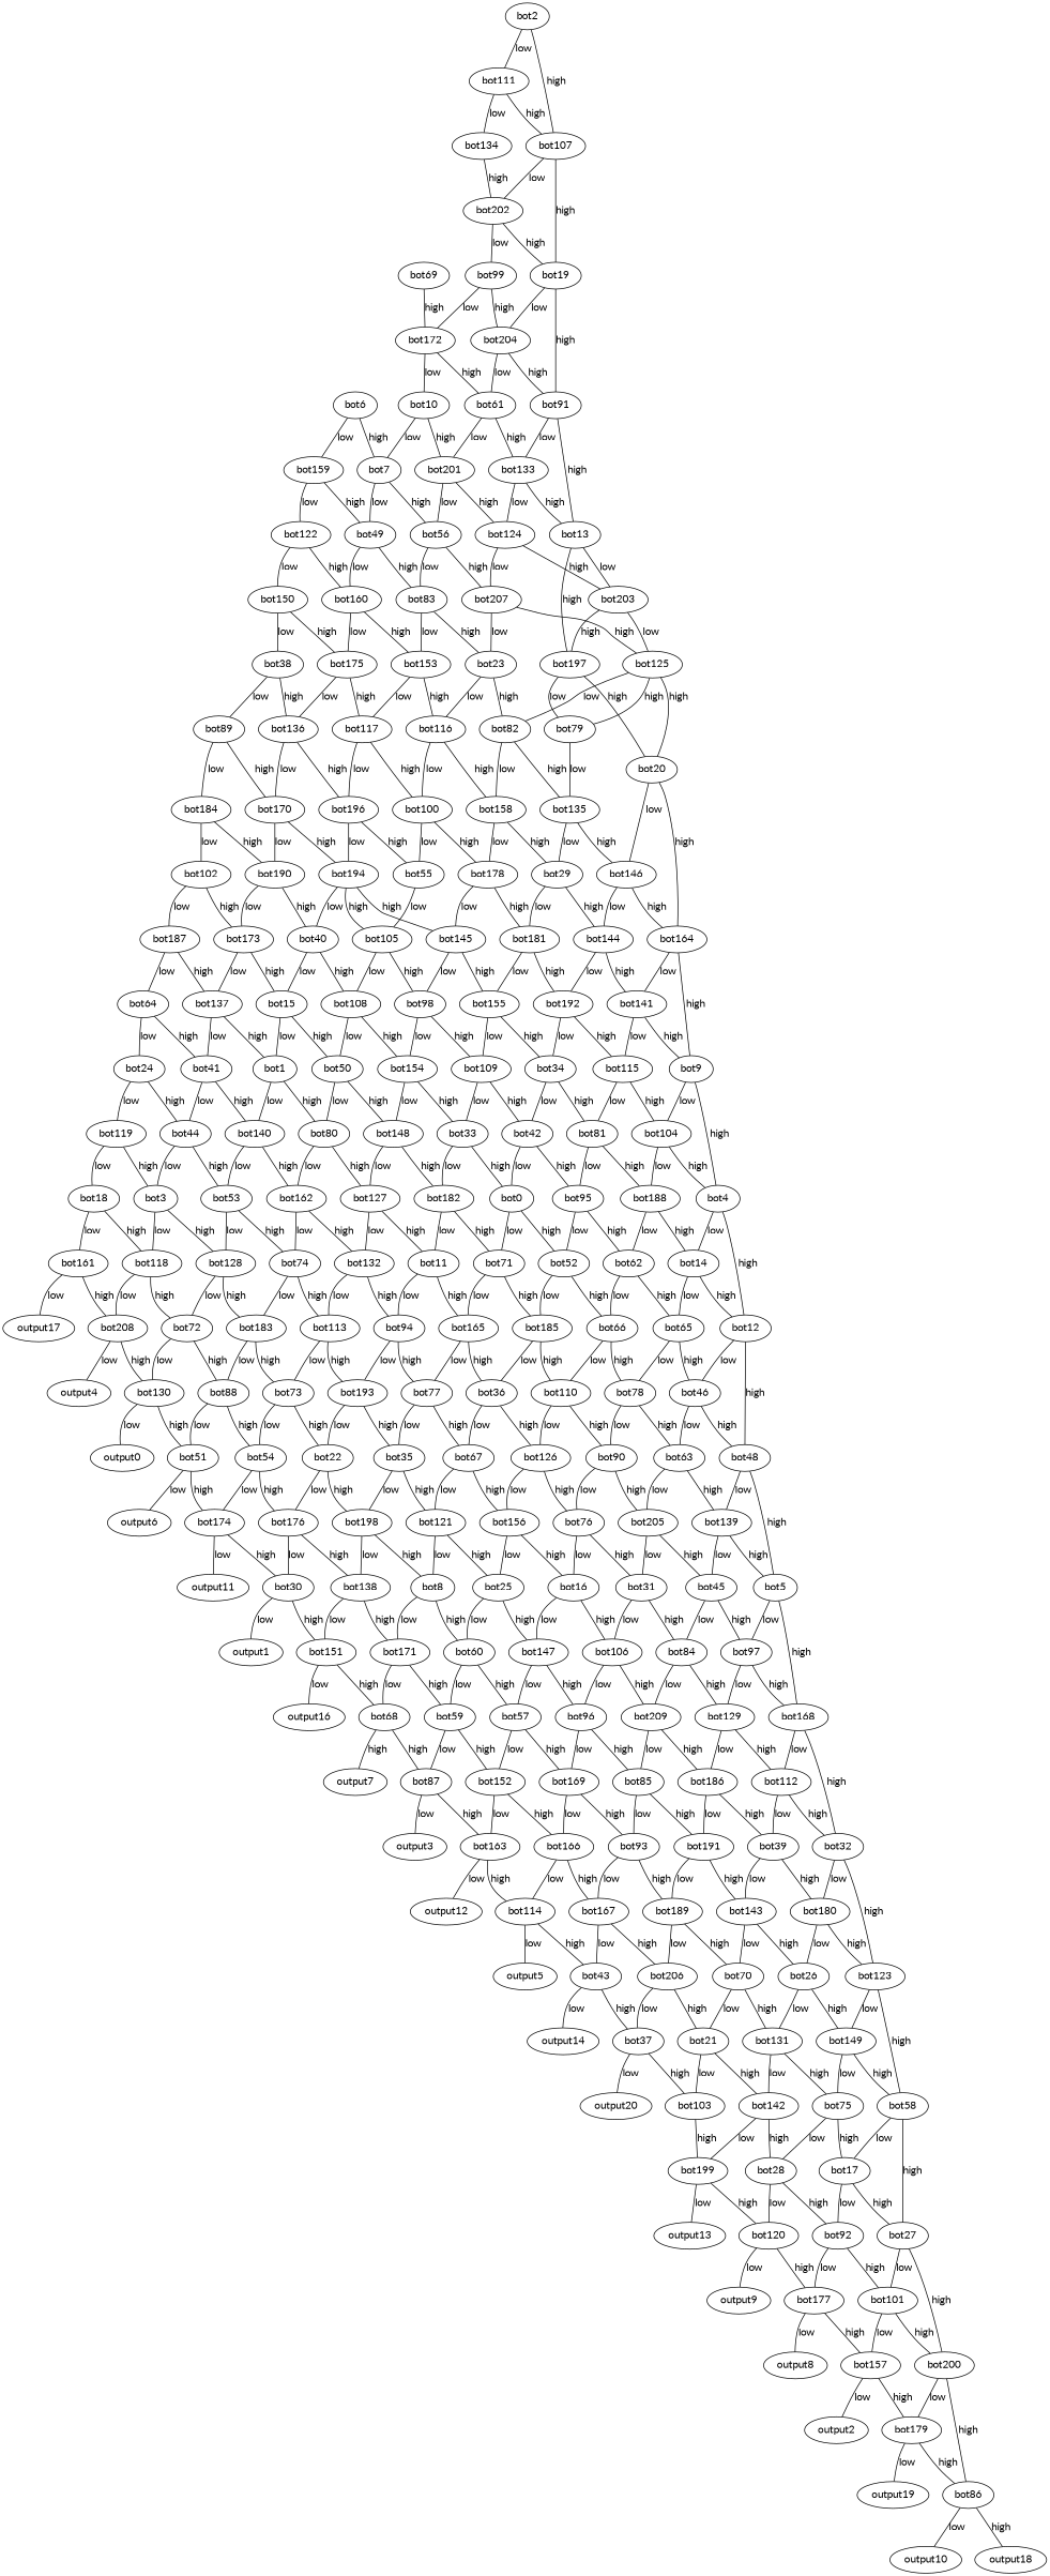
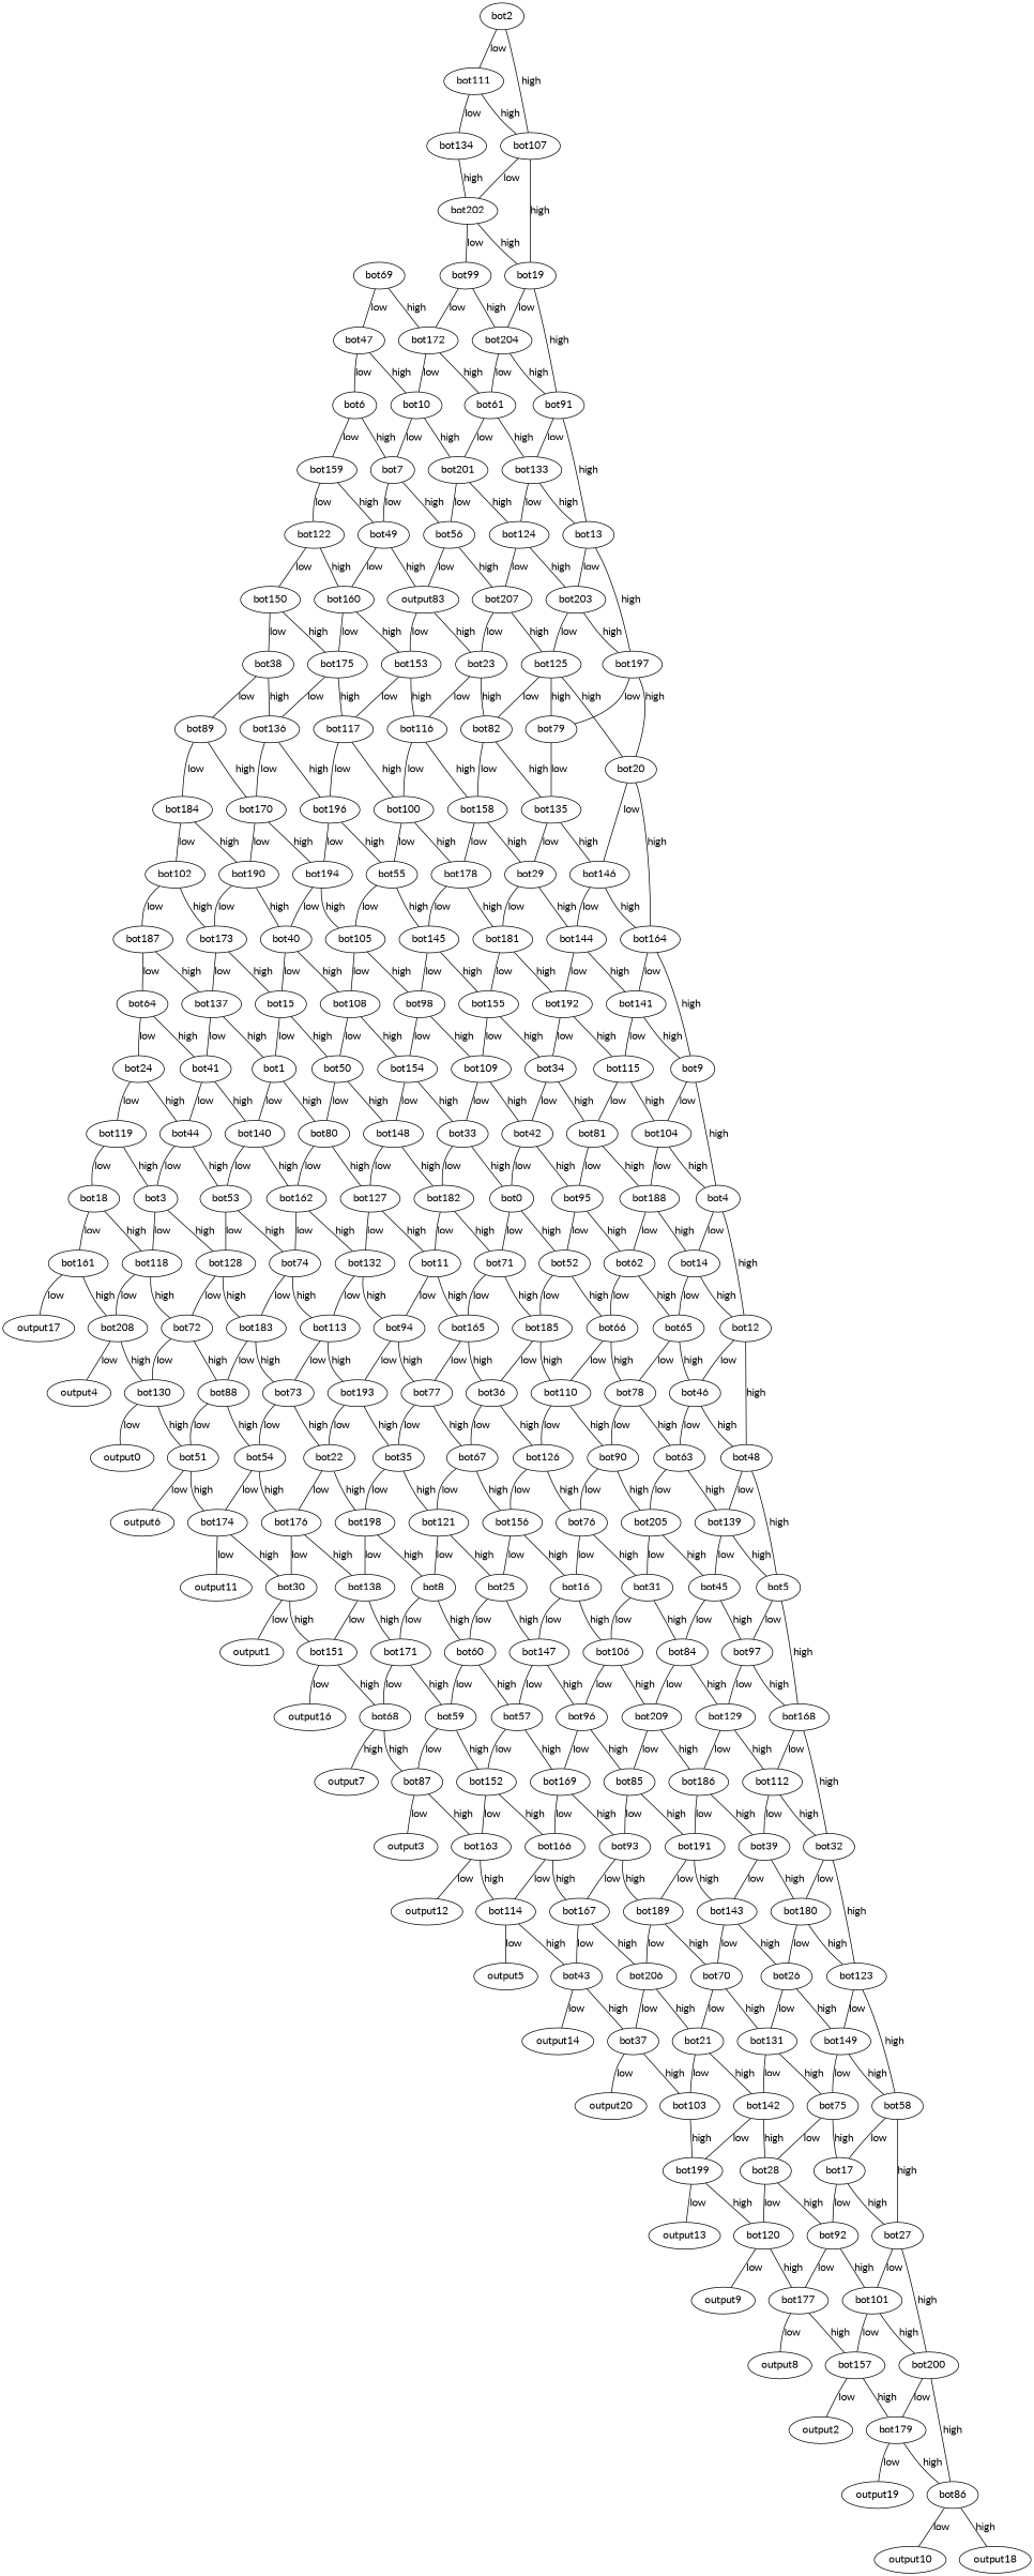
  graph {
    fontname=Lato
    node [fontname=Lato]
    edge [fontname=Lato]
    bot119
    bot18
    bot3
    bot161
    bot118
    bot128
    output17
    bot208
    bot72
    bot183
    bot69
+   bot47
    bot172
    bot6
    bot10
    bot61
    bot159
    bot7
    bot201
    bot133
    bot51
    output6
    bot174
    bot30
    output11
    bot151
    output1
    bot11
    bot94
    bot165
    bot77
    bot193
    bot36
    bot35
    bot67
    bot22
    bot126
    bot42
    bot0
    bot95
    bot52
    bot71
    bot62
    bot185
    bot66
    bot65
    bot99
    bot204
    bot91
    bot96
    bot169
    bot85
    bot93
    bot166
    bot191
    bot167
    bot189
    bot114
    bot143
    bot24
    bot44
    bot53
    bot74
    output5
    bot43
    bot37
    output14
    bot103
    output20
    bot13
    bot203
    bot197
    bot125
    bot20
    bot79
    bot82
    bot146
    bot164
    bot135
    bot144
    bot141
    bot9
    bot192
    bot115
    bot104
    bot4
    bot127
    bot132
    bot113
    bot73
    bot50
    bot80
    bot148
    bot162
    bot182
    bot121
    bot198
    bot156
    bot25
    bot8
    bot138
    bot16
    output16
    bot68
    output7
    bot87
    bot163
    output3
    bot130
    bot88
    output0
    bot54
    bot176
    bot89
    bot184
    bot170
    bot190
    bot102
    bot194
    bot173
    bot40
    bot187
    bot105
    bot158
    bot178
    bot29
    bot145
    bot181
    bot98
    bot155
    bot206
    bot70
    bot26
    bot49
    bot122
    bot56
    bot160
-   bot83
+   bot83 [label=output83]
    bot150
    bot207
    bot147
    bot60
    bot106
    bot57
    bot59
    bot209
    bot177
    output8
    bot157
    bot179
    output2
    bot86
    output19
    bot131
    bot149
    bot142
    bot75
    bot58
    bot28
    bot199
    bot17
    bot27
    output4
    bot110
    bot90
    bot76
    bot205
    bot31
    bot45
    bot78
    bot46
    bot171
    bot152
    bot137
    bot15
    bot41
    bot1
    bot140
    bot175
    bot136
    bot117
    bot196
    bot100
    bot55
    bot120
    bot92
    output9
    bot101
    bot200
    bot21
    bot63
    bot139
    bot5
    bot23
    bot116
    bot124
    bot64
    bot186
    bot153
    bot112
    bot39
    bot32
    bot180
    bot123
    bot129
    output12
    bot38
    bot108
    bot154
    bot109
    bot84
    bot97
    bot168
    bot81
    bot188
    bot14
    bot12
    bot134
    bot202
    bot19
    bot34
    output13
    bot33
    bot48
    output10
    output18
    bot111
    bot107
    bot2
    bot119 -- bot18 [label=low]
    bot119 -- bot3 [label=high]
    bot18 -- bot161 [label=low]
    bot18 -- bot118 [label=high]
    bot3 -- bot118 [label=low]
    bot3 -- bot128 [label=high]
    bot161 -- output17 [label=low]
    bot161 -- bot208 [label=high]
    bot118 -- bot208 [label=low]
    bot118 -- bot72 [label=high]
    bot128 -- bot72 [label=low]
    bot128 -- bot183 [label=high]
    bot208 -- bot130 [label=high]
    bot208 -- output4 [label=low]
    bot72 -- bot130 [label=low]
    bot72 -- bot88 [label=high]
    bot183 -- bot73 [label=high]
    bot183 -- bot88 [label=low]
+   bot69 -- bot47 [label=low]
    bot69 -- bot172 [label=high]
+   bot47 -- bot6 [label=low]
+   bot47 -- bot10 [label=high]
    bot172 -- bot10 [label=low]
    bot172 -- bot61 [label=high]
    bot6 -- bot159 [label=low]
    bot6 -- bot7 [label=high]
    bot10 -- bot7 [label=low]
    bot10 -- bot201 [label=high]
    bot61 -- bot201 [label=low]
    bot61 -- bot133 [label=high]
    bot159 -- bot49 [label=high]
    bot159 -- bot122 [label=low]
    bot7 -- bot49 [label=low]
    bot7 -- bot56 [label=high]
    bot201 -- bot56 [label=low]
    bot201 -- bot124 [label=high]
    bot133 -- bot13 [label=high]
    bot133 -- bot124 [label=low]
    bot51 -- output6 [label=low]
    bot51 -- bot174 [label=high]
    bot174 -- bot30 [label=high]
    bot174 -- output11 [label=low]
    bot30 -- bot151 [label=high]
    bot30 -- output1 [label=low]
    bot151 -- output16 [label=low]
    bot151 -- bot68 [label=high]
    bot11 -- bot94 [label=low]
    bot11 -- bot165 [label=high]
    bot94 -- bot77 [label=high]
    bot94 -- bot193 [label=low]
    bot165 -- bot77 [label=low]
    bot165 -- bot36 [label=high]
    bot77 -- bot35 [label=low]
    bot77 -- bot67 [label=high]
    bot193 -- bot35 [label=high]
    bot193 -- bot22 [label=low]
    bot36 -- bot67 [label=low]
    bot36 -- bot126 [label=high]
    bot35 -- bot121 [label=high]
    bot35 -- bot198 [label=low]
    bot67 -- bot121 [label=low]
    bot67 -- bot156 [label=high]
    bot22 -- bot198 [label=high]
    bot22 -- bot176 [label=low]
    bot126 -- bot156 [label=low]
    bot126 -- bot76 [label=high]
    bot42 -- bot0 [label=low]
    bot42 -- bot95 [label=high]
    bot0 -- bot52 [label=high]
    bot0 -- bot71 [label=low]
    bot95 -- bot52 [label=low]
    bot95 -- bot62 [label=high]
    bot52 -- bot185 [label=low]
    bot52 -- bot66 [label=high]
    bot71 -- bot165 [label=low]
    bot71 -- bot185 [label=high]
    bot62 -- bot66 [label=low]
    bot62 -- bot65 [label=high]
    bot185 -- bot36 [label=low]
    bot185 -- bot110 [label=high]
    bot66 -- bot110 [label=low]
    bot66 -- bot78 [label=high]
    bot65 -- bot78 [label=low]
    bot65 -- bot46 [label=high]
    bot99 -- bot172 [label=low]
    bot99 -- bot204 [label=high]
    bot204 -- bot61 [label=low]
    bot204 -- bot91 [label=high]
    bot91 -- bot133 [label=low]
    bot91 -- bot13 [label=high]
    bot96 -- bot169 [label=low]
    bot96 -- bot85 [label=high]
    bot169 -- bot93 [label=high]
    bot169 -- bot166 [label=low]
    bot85 -- bot93 [label=low]
    bot85 -- bot191 [label=high]
    bot93 -- bot167 [label=low]
    bot93 -- bot189 [label=high]
    bot166 -- bot167 [label=high]
    bot166 -- bot114 [label=low]
    bot191 -- bot189 [label=low]
    bot191 -- bot143 [label=high]
    bot167 -- bot43 [label=low]
    bot167 -- bot206 [label=high]
    bot189 -- bot206 [label=low]
    bot189 -- bot70 [label=high]
    bot114 -- output5 [label=low]
    bot114 -- bot43 [label=high]
    bot143 -- bot70 [label=low]
    bot143 -- bot26 [label=high]
    bot24 -- bot119 [label=low]
    bot24 -- bot44 [label=high]
    bot44 -- bot3 [label=low]
    bot44 -- bot53 [label=high]
    bot53 -- bot128 [label=low]
    bot53 -- bot74 [label=high]
    bot74 -- bot183 [label=low]
    bot74 -- bot113 [label=high]
    bot43 -- bot37 [label=high]
    bot43 -- output14 [label=low]
    bot37 -- bot103 [label=high]
    bot37 -- output20 [label=low]
    bot103 -- bot199 [label=high]
    bot13 -- bot203 [label=low]
    bot13 -- bot197 [label=high]
    bot203 -- bot197 [label=high]
    bot203 -- bot125 [label=low]
    bot197 -- bot20 [label=high]
    bot197 -- bot79 [label=low]
    bot125 -- bot20 [label=high]
    bot125 -- bot79 [label=high]
    bot125 -- bot82 [label=low]
    bot20 -- bot146 [label=low]
    bot20 -- bot164 [label=high]
    bot79 -- bot135 [label=low]
    bot82 -- bot135 [label=high]
    bot82 -- bot158 [label=low]
    bot146 -- bot164 [label=high]
    bot146 -- bot144 [label=low]
    bot164 -- bot141 [label=low]
    bot164 -- bot9 [label=high]
    bot135 -- bot146 [label=high]
    bot135 -- bot29 [label=low]
    bot144 -- bot141 [label=high]
    bot144 -- bot192 [label=low]
    bot141 -- bot9 [label=high]
    bot141 -- bot115 [label=low]
    bot9 -- bot104 [label=low]
    bot9 -- bot4 [label=high]
    bot192 -- bot115 [label=high]
    bot192 -- bot34 [label=low]
    bot115 -- bot104 [label=high]
    bot115 -- bot81 [label=low]
    bot104 -- bot4 [label=high]
    bot104 -- bot188 [label=low]
    bot4 -- bot14 [label=low]
    bot4 -- bot12 [label=high]
    bot127 -- bot11 [label=high]
    bot127 -- bot132 [label=low]
    bot132 -- bot94 [label=high]
    bot132 -- bot113 [label=low]
    bot113 -- bot193 [label=high]
    bot113 -- bot73 [label=low]
    bot73 -- bot22 [label=high]
    bot73 -- bot54 [label=low]
    bot50 -- bot80 [label=low]
    bot50 -- bot148 [label=high]
    bot80 -- bot127 [label=high]
    bot80 -- bot162 [label=low]
    bot148 -- bot127 [label=low]
    bot148 -- bot182 [label=high]
    bot162 -- bot74 [label=low]
    bot162 -- bot132 [label=high]
    bot182 -- bot11 [label=low]
    bot182 -- bot71 [label=high]
    bot121 -- bot25 [label=high]
    bot121 -- bot8 [label=low]
    bot198 -- bot8 [label=high]
    bot198 -- bot138 [label=low]
    bot156 -- bot25 [label=low]
    bot156 -- bot16 [label=high]
    bot25 -- bot147 [label=high]
    bot25 -- bot60 [label=low]
    bot8 -- bot60 [label=high]
    bot8 -- bot171 [label=low]
    bot138 -- bot151 [label=low]
    bot138 -- bot171 [label=high]
    bot16 -- bot147 [label=low]
    bot16 -- bot106 [label=high]
    bot68 -- output7 [label=high]
    bot68 -- bot87 [label=high]
    bot87 -- bot163 [label=high]
    bot87 -- output3 [label=low]
    bot163 -- bot114 [label=high]
    bot163 -- output12 [label=low]
    bot130 -- bot51 [label=high]
    bot130 -- output0 [label=low]
    bot88 -- bot51 [label=low]
    bot88 -- bot54 [label=high]
    bot54 -- bot174 [label=low]
    bot54 -- bot176 [label=high]
    bot176 -- bot30 [label=low]
    bot176 -- bot138 [label=high]
    bot89 -- bot184 [label=low]
    bot89 -- bot170 [label=high]
    bot184 -- bot190 [label=high]
    bot184 -- bot102 [label=low]
    bot170 -- bot190 [label=low]
    bot170 -- bot194 [label=high]
    bot190 -- bot173 [label=low]
    bot190 -- bot40 [label=high]
    bot102 -- bot173 [label=high]
    bot102 -- bot187 [label=low]
    bot194 -- bot40 [label=low]
    bot194 -- bot105 [label=high]
    bot173 -- bot137 [label=low]
    bot173 -- bot15 [label=high]
    bot40 -- bot15 [label=low]
    bot40 -- bot108 [label=high]
    bot187 -- bot137 [label=high]
    bot187 -- bot64 [label=low]
    bot105 -- bot98 [label=high]
    bot105 -- bot108 [label=low]
    bot158 -- bot178 [label=low]
    bot158 -- bot29 [label=high]
    bot178 -- bot145 [label=low]
    bot178 -- bot181 [label=high]
    bot29 -- bot144 [label=high]
    bot29 -- bot181 [label=low]
    bot145 -- bot98 [label=low]
    bot145 -- bot155 [label=high]
    bot181 -- bot192 [label=high]
    bot181 -- bot155 [label=low]
    bot98 -- bot154 [label=low]
    bot98 -- bot109 [label=high]
    bot155 -- bot109 [label=low]
    bot155 -- bot34 [label=high]
    bot206 -- bot37 [label=low]
    bot206 -- bot21 [label=high]
    bot70 -- bot131 [label=high]
    bot70 -- bot21 [label=low]
    bot26 -- bot131 [label=low]
    bot26 -- bot149 [label=high]
    bot49 -- bot160 [label=low]
    bot49 -- bot83 [label=high]
    bot122 -- bot160 [label=high]
    bot122 -- bot150 [label=low]
    bot56 -- bot83 [label=low]
    bot56 -- bot207 [label=high]
    bot160 -- bot175 [label=low]
    bot160 -- bot153 [label=high]
    bot83 -- bot23 [label=high]
    bot83 -- bot153 [label=low]
    bot150 -- bot175 [label=high]
    bot150 -- bot38 [label=low]
    bot207 -- bot125 [label=high]
    bot207 -- bot23 [label=low]
    bot147 -- bot96 [label=high]
    bot147 -- bot57 [label=low]
    bot60 -- bot57 [label=high]
    bot60 -- bot59 [label=low]
    bot106 -- bot96 [label=low]
    bot106 -- bot209 [label=high]
    bot57 -- bot169 [label=high]
    bot57 -- bot152 [label=low]
    bot59 -- bot87 [label=low]
    bot59 -- bot152 [label=high]
    bot209 -- bot85 [label=low]
    bot209 -- bot186 [label=high]
    bot177 -- output8 [label=low]
    bot177 -- bot157 [label=high]
    bot157 -- bot179 [label=high]
    bot157 -- output2 [label=low]
    bot179 -- bot86 [label=high]
    bot179 -- output19 [label=low]
    bot86 -- output10 [label=low]
    bot86 -- output18 [label=high]
    bot131 -- bot142 [label=low]
    bot131 -- bot75 [label=high]
    bot149 -- bot75 [label=low]
    bot149 -- bot58 [label=high]
    bot142 -- bot28 [label=high]
    bot142 -- bot199 [label=low]
    bot75 -- bot28 [label=low]
    bot75 -- bot17 [label=high]
    bot58 -- bot17 [label=low]
    bot58 -- bot27 [label=high]
    bot28 -- bot120 [label=low]
    bot28 -- bot92 [label=high]
    bot199 -- bot120 [label=high]
    bot199 -- output13 [label=low]
    bot17 -- bot27 [label=high]
    bot17 -- bot92 [label=low]
    bot27 -- bot101 [label=low]
    bot27 -- bot200 [label=high]
    bot110 -- bot126 [label=low]
    bot110 -- bot90 [label=high]
    bot90 -- bot76 [label=low]
    bot90 -- bot205 [label=high]
    bot76 -- bot16 [label=low]
    bot76 -- bot31 [label=high]
    bot205 -- bot31 [label=low]
    bot205 -- bot45 [label=high]
    bot31 -- bot106 [label=low]
    bot31 -- bot84 [label=high]
    bot45 -- bot84 [label=low]
    bot45 -- bot97 [label=high]
    bot78 -- bot90 [label=low]
    bot78 -- bot63 [label=high]
    bot46 -- bot63 [label=low]
    bot46 -- bot48 [label=high]
    bot171 -- bot68 [label=low]
    bot171 -- bot59 [label=high]
    bot152 -- bot166 [label=high]
    bot152 -- bot163 [label=low]
    bot137 -- bot41 [label=low]
    bot137 -- bot1 [label=high]
    bot15 -- bot50 [label=high]
    bot15 -- bot1 [label=low]
    bot41 -- bot44 [label=low]
    bot41 -- bot140 [label=high]
    bot1 -- bot80 [label=high]
    bot1 -- bot140 [label=low]
    bot140 -- bot53 [label=low]
    bot140 -- bot162 [label=high]
    bot175 -- bot136 [label=low]
    bot175 -- bot117 [label=high]
    bot136 -- bot170 [label=low]
    bot136 -- bot196 [label=high]
    bot117 -- bot196 [label=low]
    bot117 -- bot100 [label=high]
    bot196 -- bot194 [label=low]
    bot196 -- bot55 [label=high]
    bot100 -- bot178 [label=high]
    bot100 -- bot55 [label=low]
    bot55 -- bot105 [label=low]
-   bot194 -- bot145 [label=high]
+   bot55 -- bot145 [label=high]
    bot120 -- bot177 [label=high]
    bot120 -- output9 [label=low]
    bot92 -- bot177 [label=low]
    bot92 -- bot101 [label=high]
    bot101 -- bot157 [label=low]
    bot101 -- bot200 [label=high]
    bot200 -- bot179 [label=low]
    bot200 -- bot86 [label=high]
    bot21 -- bot103 [label=low]
    bot21 -- bot142 [label=high]
    bot63 -- bot205 [label=low]
    bot63 -- bot139 [label=high]
    bot139 -- bot45 [label=low]
    bot139 -- bot5 [label=high]
    bot5 -- bot97 [label=low]
    bot5 -- bot168 [label=high]
    bot23 -- bot82 [label=high]
    bot23 -- bot116 [label=low]
    bot116 -- bot158 [label=high]
    bot116 -- bot100 [label=low]
    bot124 -- bot203 [label=high]
    bot124 -- bot207 [label=low]
    bot64 -- bot24 [label=low]
    bot64 -- bot41 [label=high]
    bot186 -- bot191 [label=low]
    bot186 -- bot39 [label=high]
    bot153 -- bot117 [label=low]
    bot153 -- bot116 [label=high]
    bot112 -- bot39 [label=low]
    bot112 -- bot32 [label=high]
    bot39 -- bot143 [label=low]
    bot39 -- bot180 [label=high]
    bot32 -- bot180 [label=low]
    bot32 -- bot123 [label=high]
    bot180 -- bot26 [label=low]
    bot180 -- bot123 [label=high]
    bot123 -- bot149 [label=low]
    bot123 -- bot58 [label=high]
    bot129 -- bot186 [label=low]
    bot129 -- bot112 [label=high]
    bot38 -- bot89 [label=low]
    bot38 -- bot136 [label=high]
    bot108 -- bot50 [label=low]
    bot108 -- bot154 [label=high]
    bot154 -- bot148 [label=low]
    bot154 -- bot33 [label=high]
    bot109 -- bot42 [label=high]
    bot109 -- bot33 [label=low]
    bot84 -- bot209 [label=low]
    bot84 -- bot129 [label=high]
    bot97 -- bot129 [label=low]
    bot97 -- bot168 [label=high]
    bot168 -- bot112 [label=low]
    bot168 -- bot32 [label=high]
    bot81 -- bot95 [label=low]
    bot81 -- bot188 [label=high]
    bot188 -- bot62 [label=low]
    bot188 -- bot14 [label=high]
    bot14 -- bot65 [label=low]
    bot14 -- bot12 [label=high]
    bot12 -- bot46 [label=low]
    bot12 -- bot48 [label=high]
    bot134 -- bot202 [label=high]
    bot202 -- bot99 [label=low]
    bot202 -- bot19 [label=high]
    bot19 -- bot204 [label=low]
    bot19 -- bot91 [label=high]
    bot34 -- bot42 [label=low]
    bot34 -- bot81 [label=high]
    bot33 -- bot0 [label=high]
    bot33 -- bot182 [label=low]
    bot48 -- bot139 [label=low]
    bot48 -- bot5 [label=high]
    bot111 -- bot134 [label=low]
    bot111 -- bot107 [label=high]
    bot107 -- bot202 [label=low]
    bot107 -- bot19 [label=high]
    bot2 -- bot111 [label=low]
    bot2 -- bot107 [label=high]
  }
